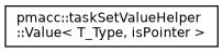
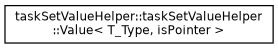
  digraph {
    rankdir=LR
-   n1 [color=black fillcolor=white fontname=Helvetica fontsize=10 height=0.2 label="pmacc::taskSetValueHelper\l::Value\< T_Type, isPointer \>" shape=record style=filled width=0.4]
+   n1 [color=black fillcolor=white fontname=Helvetica fontsize=10 height=0.2 label="taskSetValueHelper::taskSetValueHelper\l::Value\< T_Type, isPointer \>" shape=record style=filled width=0.4]
  }
